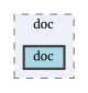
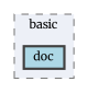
  digraph {
    compound=true
    fontname=Merriweather
    n1 [color=grey25 fillcolor=lightblue fontname=Merriweather fontsize=10 height=0.2 label=doc shape=box style="filled,bold" width=0.4]
    subgraph cluster_1 {
      bgcolor="#edf0f7"
      fontsize=10
-     label=doc
+     label=basic
      pencolor=grey50
      style="filled,dashed"
      n1
    }
  }
